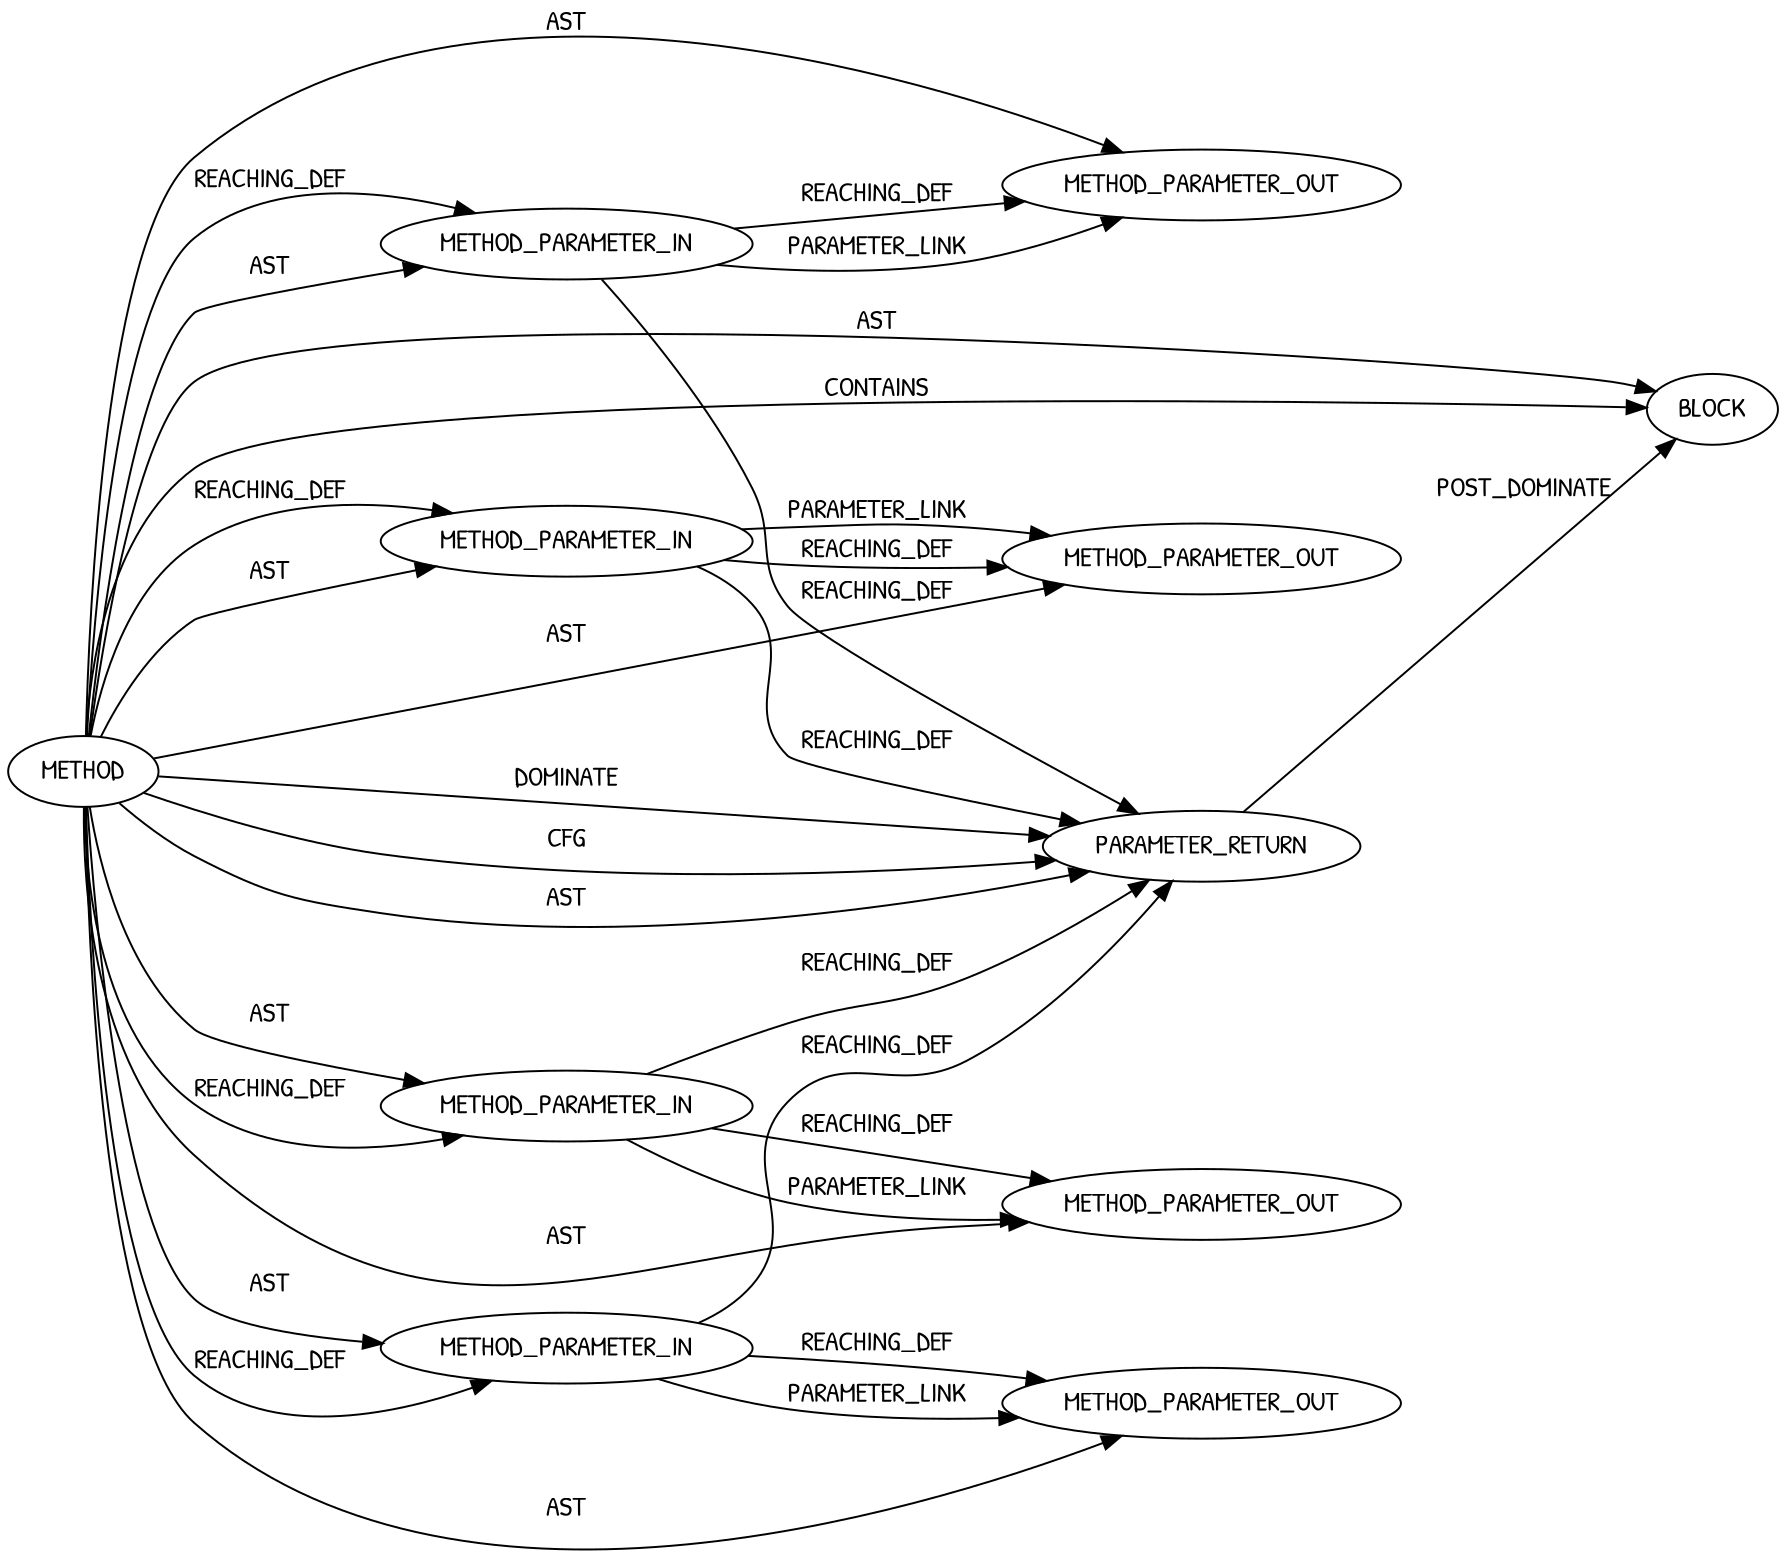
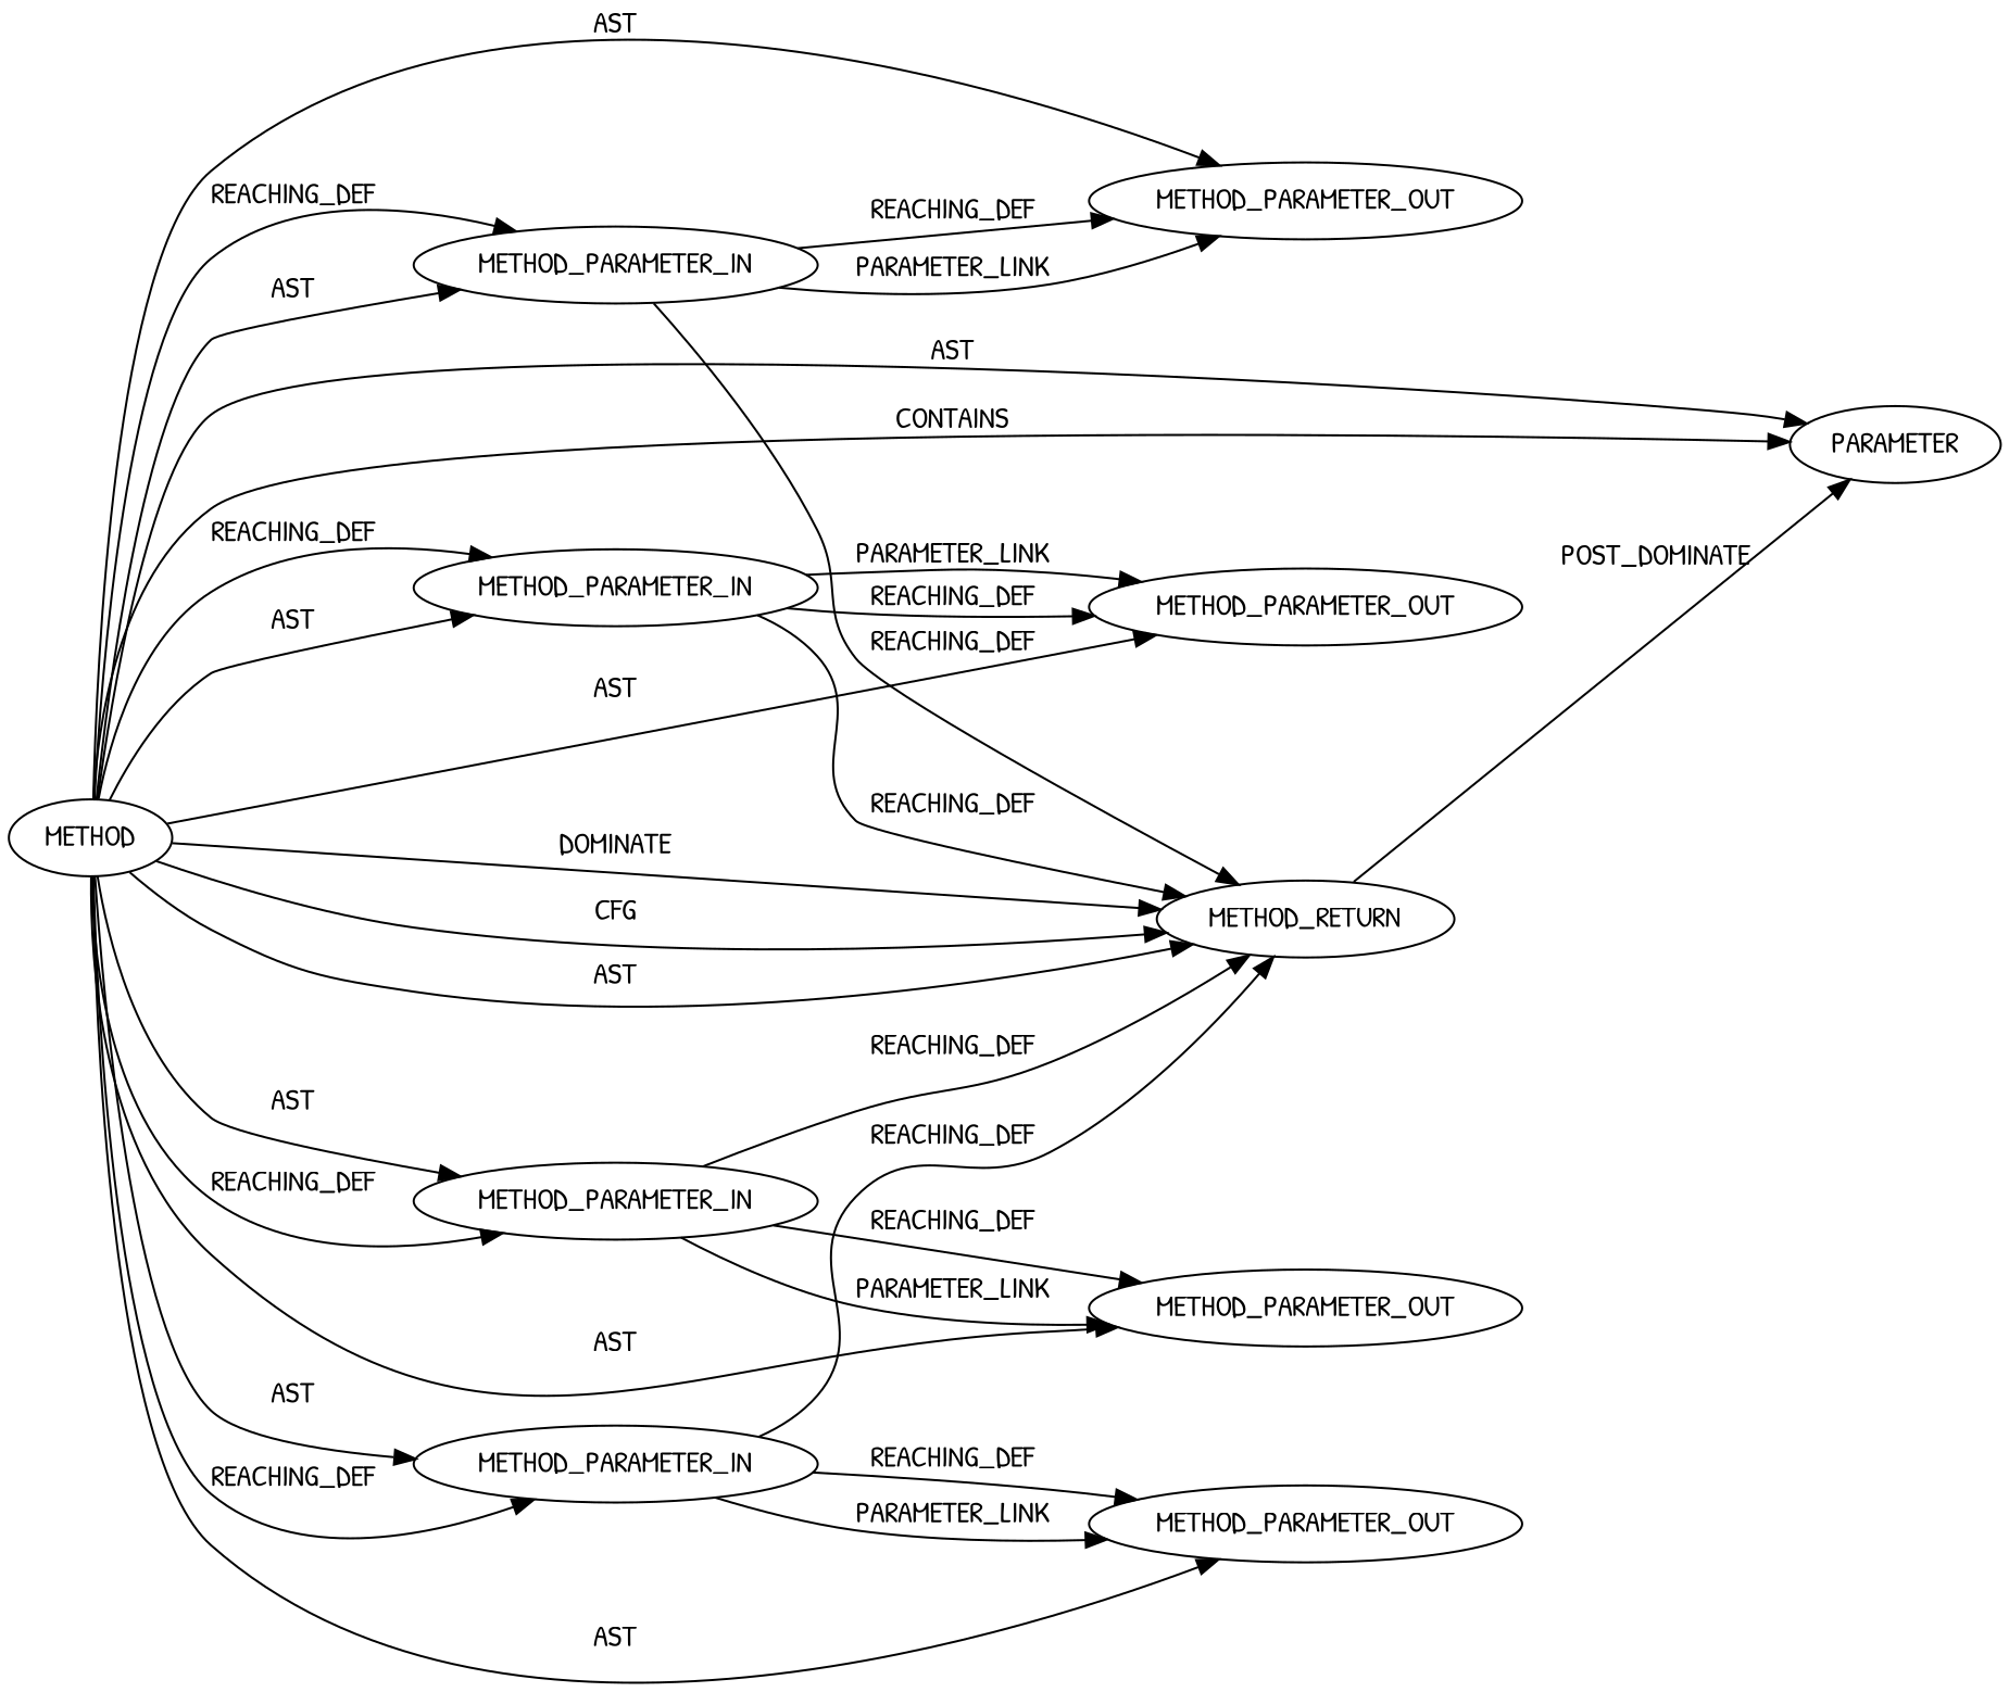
  digraph {
    fontname="Patrick Hand"
    rankdir=LR
    node [CODE="<empty>" ORDER=1 fontname="Patrick Hand" EVALUATION_STRATEGY=BY_VALUE IS_VARIADIC=false TYPE_FULL_NAME=ANY]
    edge [fontname="Patrick Hand"]
    n1 [AST_PARENT_FULL_NAME="<global>" AST_PARENT_TYPE=NAMESPACE_BLOCK FILENAME="<empty>" FULL_NAME=skb_copy_bits IS_EXTERNAL=true NAME=skb_copy_bits ORDER=0 label=METHOD EVALUATION_STRATEGY="" IS_VARIADIC="" TYPE_FULL_NAME=""]
    n2 [CODE=p1 INDEX=1 NAME=p1 label=METHOD_PARAMETER_OUT]
    n3 [CODE=p1 INDEX=1 NAME=p1 label=METHOD_PARAMETER_IN]
-   n4 [ARGUMENT_INDEX=1 label=BLOCK EVALUATION_STRATEGY="" IS_VARIADIC=""]
+   n4 [ARGUMENT_INDEX=1 label=PARAMETER EVALUATION_STRATEGY="" IS_VARIADIC=""]
    n5 [CODE=p3 INDEX=3 NAME=p3 ORDER=3 label=METHOD_PARAMETER_OUT]
    n6 [CODE=p4 INDEX=4 NAME=p4 ORDER=4 label=METHOD_PARAMETER_IN]
    n7 [CODE=p2 INDEX=2 NAME=p2 ORDER=2 label=METHOD_PARAMETER_OUT]
-   n8 [CODE=RET ORDER=2 label=PARAMETER_RETURN IS_VARIADIC=""]
+   n8 [CODE=RET ORDER=2 label=METHOD_RETURN IS_VARIADIC=""]
    n9 [CODE=p2 INDEX=2 NAME=p2 ORDER=2 label=METHOD_PARAMETER_IN]
    n10 [CODE=p4 INDEX=4 NAME=p4 ORDER=4 label=METHOD_PARAMETER_OUT]
    n11 [CODE=p3 INDEX=3 NAME=p3 ORDER=3 label=METHOD_PARAMETER_IN]
    n1 -> n2 [label=AST]
    n1 -> n3 [label=REACHING_DEF]
    n1 -> n3 [label=AST]
    n1 -> n4 [label=AST]
    n1 -> n4 [label=CONTAINS]
    n1 -> n5 [label=AST]
    n1 -> n6 [label=REACHING_DEF]
    n1 -> n6 [label=AST]
    n1 -> n7 [label=AST]
    n1 -> n8 [label=DOMINATE]
    n1 -> n8 [label=CFG]
    n1 -> n8 [label=AST]
    n1 -> n9 [label=REACHING_DEF]
    n1 -> n9 [label=AST]
    n1 -> n10 [label=AST]
    n1 -> n11 [label=AST]
    n1 -> n11 [label=REACHING_DEF]
    n3 -> n2 [VARIABLE=p1 label=REACHING_DEF]
    n3 -> n2 [label=PARAMETER_LINK]
    n3 -> n8 [VARIABLE=p1 label=REACHING_DEF]
    n6 -> n8 [VARIABLE=p4 label=REACHING_DEF]
    n6 -> n10 [label=PARAMETER_LINK]
    n6 -> n10 [VARIABLE=p4 label=REACHING_DEF]
    n8 -> n4 [label=POST_DOMINATE]
    n9 -> n7 [VARIABLE=p2 label=REACHING_DEF]
    n9 -> n7 [label=PARAMETER_LINK]
    n9 -> n8 [VARIABLE=p2 label=REACHING_DEF]
    n11 -> n5 [VARIABLE=p3 label=REACHING_DEF]
    n11 -> n5 [label=PARAMETER_LINK]
    n11 -> n8 [VARIABLE=p3 label=REACHING_DEF]
  }
